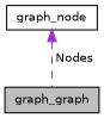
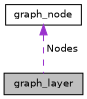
  digraph {
    node [color=black fontname=Helvetica fontsize=10 shape=record style=filled]
-   n1 [fillcolor=grey75 fontcolor=black height=0.2 label=graph_graph width=0.4]
+   n1 [fillcolor=grey75 fontcolor=black height=0.2 label=graph_layer width=0.4]
    n2 [fillcolor=white height=0.2 label=graph_node width=0.4]
    n2 -> n1 [color=darkorchid3 dir=back fontname=Helvetica fontsize=10 label=" Nodes" labelfontname=Helvetica labelfontsize=10 style=dashed]
  }
